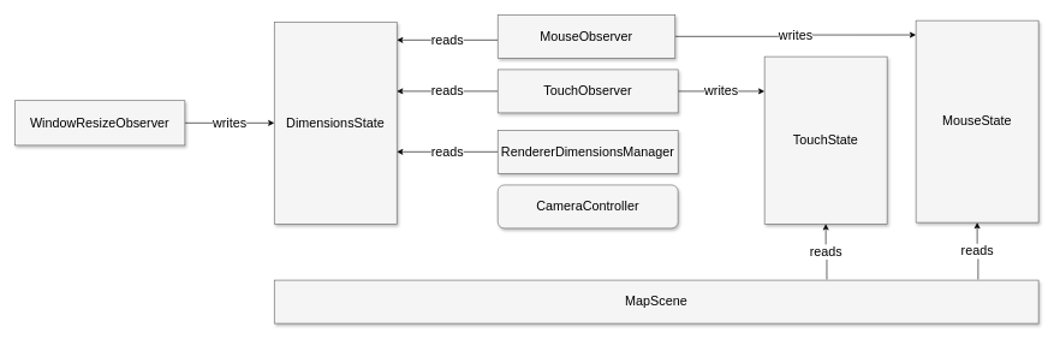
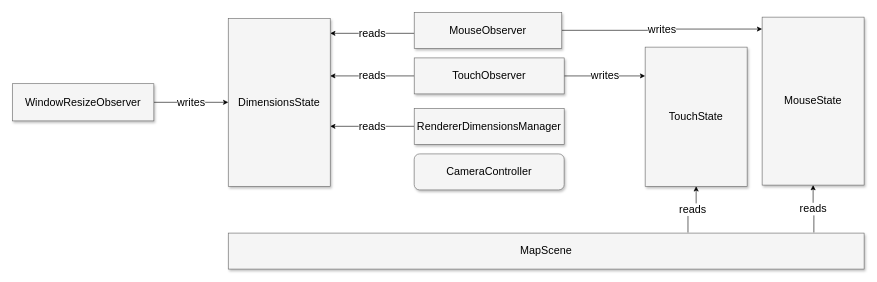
  <mxCell id="0" style=";html=1;" />
  <mxCell id="1" style=";html=1;" parent="0" />
  <mxCell id="2" value="reads" style="edgeStyle=elbowEdgeStyle;rounded=0;html=1;startArrow=classic;startFill=1;jettySize=auto;orthogonalLoop=1;fontSize=18;elbow=vertical;endArrow=none;endFill=0;" parent="1" source="5" target="7" edge="1"><mxGeometry relative="1" as="geometry" /></mxCell>
  <mxCell id="3" value="reads" style="edgeStyle=elbowEdgeStyle;rounded=0;html=1;startArrow=classic;startFill=1;jettySize=auto;orthogonalLoop=1;fontSize=18;elbow=vertical;endArrow=none;endFill=0;" parent="1" source="5" target="9" edge="1"><mxGeometry relative="1" as="geometry" /></mxCell>
  <mxCell id="4" value="reads" style="edgeStyle=elbowEdgeStyle;rounded=0;html=1;startArrow=classic;startFill=1;jettySize=auto;orthogonalLoop=1;fontSize=18;elbow=vertical;endArrow=none;endFill=0;" parent="1" source="5" target="10" edge="1"><mxGeometry relative="1" as="geometry" /></mxCell>
  <mxCell id="5" value="DimensionsState" style="whiteSpace=wrap;html=1;shadow=1;fontSize=18;fillColor=#f5f5f5;strokeColor=#666666;" parent="1" vertex="1"><mxGeometry x="380" y="30" width="170" height="280" as="geometry" /></mxCell>
  <mxCell id="6" value="writes" style="edgeStyle=orthogonalEdgeStyle;rounded=0;orthogonalLoop=1;jettySize=auto;html=1;entryX=0;entryY=0.071;entryDx=0;entryDy=0;entryPerimeter=0;fontSize=18;" edge="1" parent="1" source="7" target="15"><mxGeometry relative="1" as="geometry" /></mxCell>
  <mxCell id="7" value="MouseObserver" style="whiteSpace=wrap;html=1;shadow=1;fontSize=18;fillColor=#f5f5f5;strokeColor=#666666;" parent="1" vertex="1"><mxGeometry x="690" y="20" width="246" height="60" as="geometry" /></mxCell>
  <mxCell id="8" value="writes" style="edgeStyle=orthogonalEdgeStyle;rounded=0;orthogonalLoop=1;jettySize=auto;html=1;entryX=0;entryY=0.207;entryDx=0;entryDy=0;entryPerimeter=0;startArrow=none;startFill=0;endArrow=classic;endFill=1;fontSize=18;" edge="1" parent="1" source="9" target="17"><mxGeometry relative="1" as="geometry" /></mxCell>
  <mxCell id="9" value="TouchObserver&lt;br&gt;" style="whiteSpace=wrap;html=1;shadow=1;fontSize=18;fillColor=#f5f5f5;strokeColor=#666666;" parent="1" vertex="1"><mxGeometry x="690" y="96" width="250" height="60" as="geometry" /></mxCell>
  <mxCell id="10" value="&lt;span&gt;RendererDimensionsManager&lt;/span&gt;" style="whiteSpace=wrap;html=1;shadow=1;fontSize=18;fillColor=#f5f5f5;strokeColor=#666666;" parent="1" vertex="1"><mxGeometry x="690" y="180" width="250" height="60" as="geometry" /></mxCell>
  <mxCell id="11" value="CameraController" style="whiteSpace=wrap;html=1;shadow=1;fontSize=18;fillColor=#f5f5f5;strokeColor=#666666;rounded=1;" parent="1" vertex="1"><mxGeometry x="690" y="256" width="250" height="60" as="geometry" /></mxCell>
  <mxCell id="12" value="writes" style="edgeStyle=orthogonalEdgeStyle;rounded=0;orthogonalLoop=1;jettySize=auto;html=1;entryX=0;entryY=0.5;entryDx=0;entryDy=0;fontSize=18;" parent="1" source="13" target="5" edge="1"><mxGeometry relative="1" as="geometry" /></mxCell>
  <mxCell id="13" value="WindowResizeObserver" style="whiteSpace=wrap;html=1;shadow=1;fontSize=18;fillColor=#f5f5f5;strokeColor=#666666;" parent="1" vertex="1"><mxGeometry x="20" y="139" width="236" height="62" as="geometry" /></mxCell>
  <mxCell id="14" value="reads&lt;br&gt;" style="edgeStyle=orthogonalEdgeStyle;rounded=0;orthogonalLoop=1;jettySize=auto;html=1;exitX=0.5;exitY=1;exitDx=0;exitDy=0;entryX=0.921;entryY=-0.017;entryDx=0;entryDy=0;fontSize=18;startArrow=classic;startFill=1;endArrow=none;endFill=0;entryPerimeter=0;" edge="1" parent="1" source="15" target="16"><mxGeometry relative="1" as="geometry" /></mxCell>
  <mxCell id="15" value="MouseState" style="whiteSpace=wrap;html=1;shadow=1;fontSize=18;fillColor=#f5f5f5;strokeColor=#666666;" vertex="1" parent="1"><mxGeometry x="1270" y="28" width="170" height="280" as="geometry" /></mxCell>
  <mxCell id="16" value="MapScene" style="whiteSpace=wrap;html=1;shadow=1;fontSize=18;fillColor=#f5f5f5;strokeColor=#666666;" vertex="1" parent="1"><mxGeometry x="380" y="388" width="1060" height="60" as="geometry" /></mxCell>
- <mxCell id="17" value="TouchState" style="whiteSpace=wrap;html=1;shadow=1;fontSize=18;fillColor=#f5f5f5;strokeColor=#666666;" vertex="1" parent="1"><mxGeometry x="1060" y="78" width="170" height="232" as="geometry" /></mxCell>
+ <mxCell id="17" value="TouchState" style="whiteSpace=wrap;html=1;shadow=1;fontSize=18;fillColor=#f5f5f5;strokeColor=#666666;" vertex="1" parent="1"><mxGeometry x="1075" y="78" width="170" height="232" as="geometry" /></mxCell>
  <mxCell id="18" value="reads&lt;br&gt;" style="edgeStyle=orthogonalEdgeStyle;rounded=0;orthogonalLoop=1;jettySize=auto;html=1;fontSize=18;startArrow=classic;startFill=1;endArrow=none;endFill=0;exitX=0.5;exitY=1;exitDx=0;exitDy=0;entryX=0.723;entryY=-0.017;entryDx=0;entryDy=0;entryPerimeter=0;" edge="1" parent="1" source="17" target="16"><mxGeometry relative="1" as="geometry"><mxPoint x="1120" y="328" as="sourcePoint" /><mxPoint x="1145" y="668" as="targetPoint" /></mxGeometry></mxCell>
